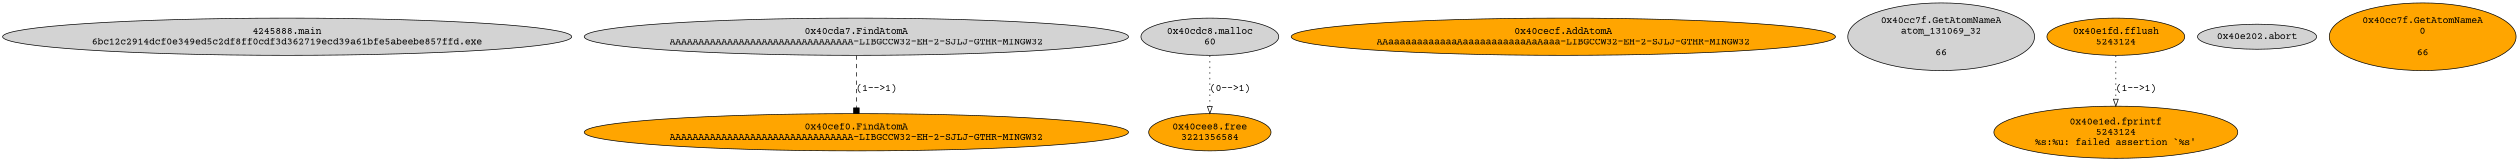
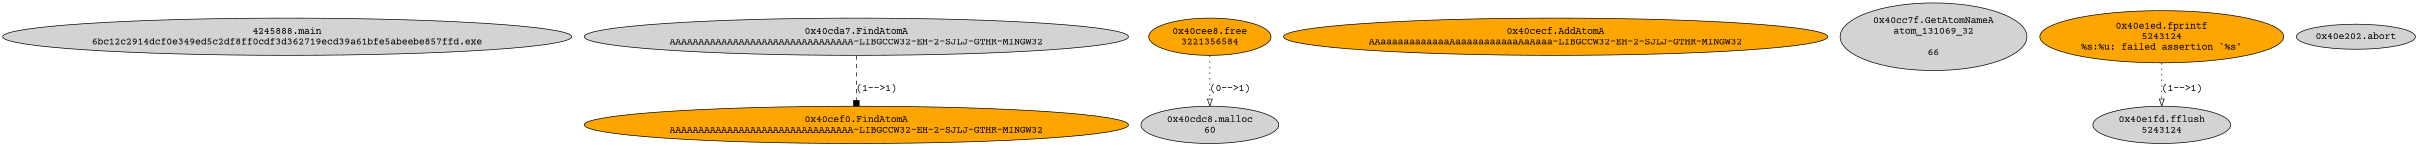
  digraph {
    fontname="Courier Prime"
    node [fillcolor=orange fontname="Courier Prime" style=filled]
    edge [arrowhead=onormal fontname="Courier Prime" style=dotted]
    n1 [fillcolor=lightgrey label="4245888.main\n6bc12c2914dcf0e349ed5c2df8ff0cdf3d362719ecd39a61bfe5abeebe857ffd.exe"]
    n2 [fillcolor=lightgrey label="0x40cda7.FindAtomA\nAAAAAAAAAAAAAAAAAAAAAAAAAAAAAAAA-LIBGCCW32-EH-2-SJLJ-GTHR-MINGW32"]
    n3 [label="0x40cef0.FindAtomA\nAAAAAAAAAAAAAAAAAAAAAAAAAAAAAAAA-LIBGCCW32-EH-2-SJLJ-GTHR-MINGW32"]
    n4 [fillcolor=lightgrey label="0x40cdc8.malloc\n60"]
    n5 [label="0x40cee8.free\n3221356584"]
    n6 [label="0x40cecf.AddAtomA\nAAaaaaaaaaaaaaAaaaaaaaaaaaAaAaaa-LIBGCCW32-EH-2-SJLJ-GTHR-MINGW32"]
    n7 [fillcolor=lightgrey label="0x40cc7f.GetAtomNameA\natom_131069_32\n\n66"]
    n8 [label="0x40e1ed.fprintf\n5243124\n%s:%u: failed assertion `%s'\n"]
-   n9 [label="0x40e1fd.fflush\n5243124"]
+   n9 [fillcolor=lightgrey label="0x40e1fd.fflush\n5243124"]
    n10 [fillcolor=lightgrey label="0x40e202.abort\n"]
-   n11 [label="0x40cc7f.GetAtomNameA\n0\n\n66"]
    n2 -> n3 [arrowhead=box label="(1-->1)" style=dashed]
-   n4 -> n5 [label="(0-->1)"]
-   n9 -> n8 [label="(1-->1)"]
+   n5 -> n4 [label="(0-->1)"]
+   n8 -> n9 [label="(1-->1)"]
  }
